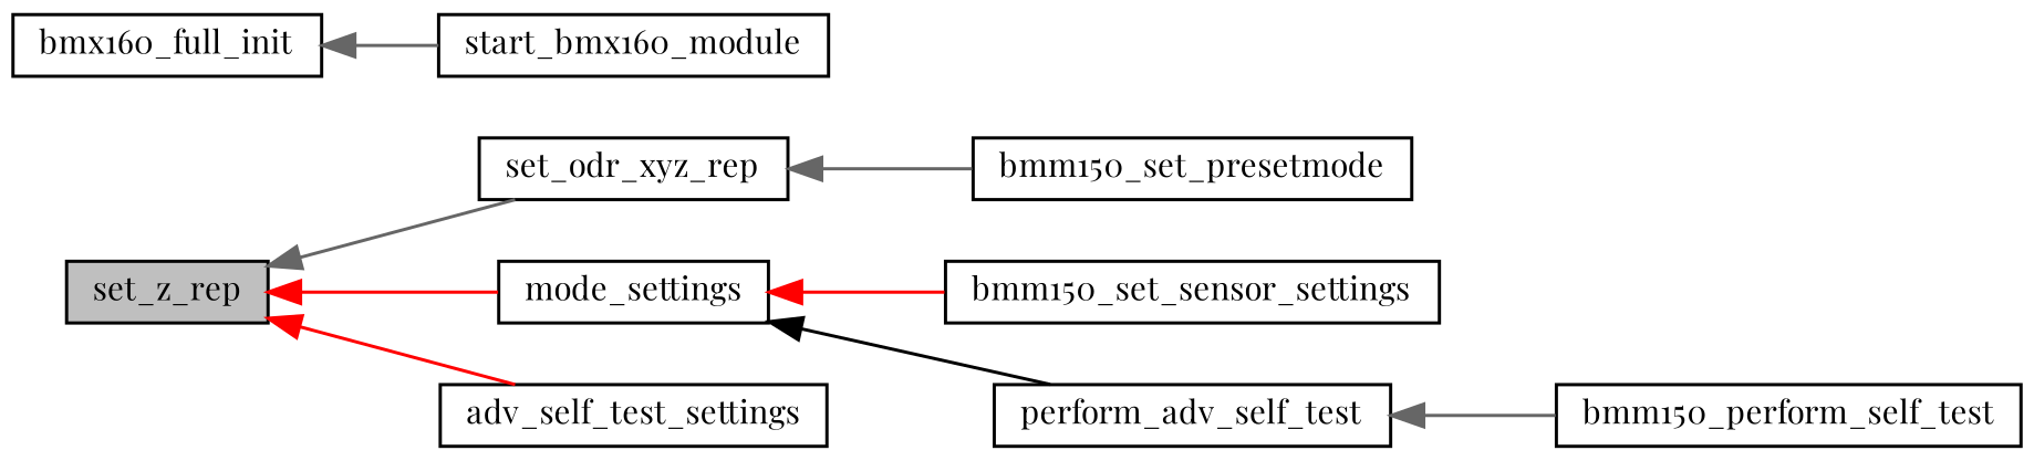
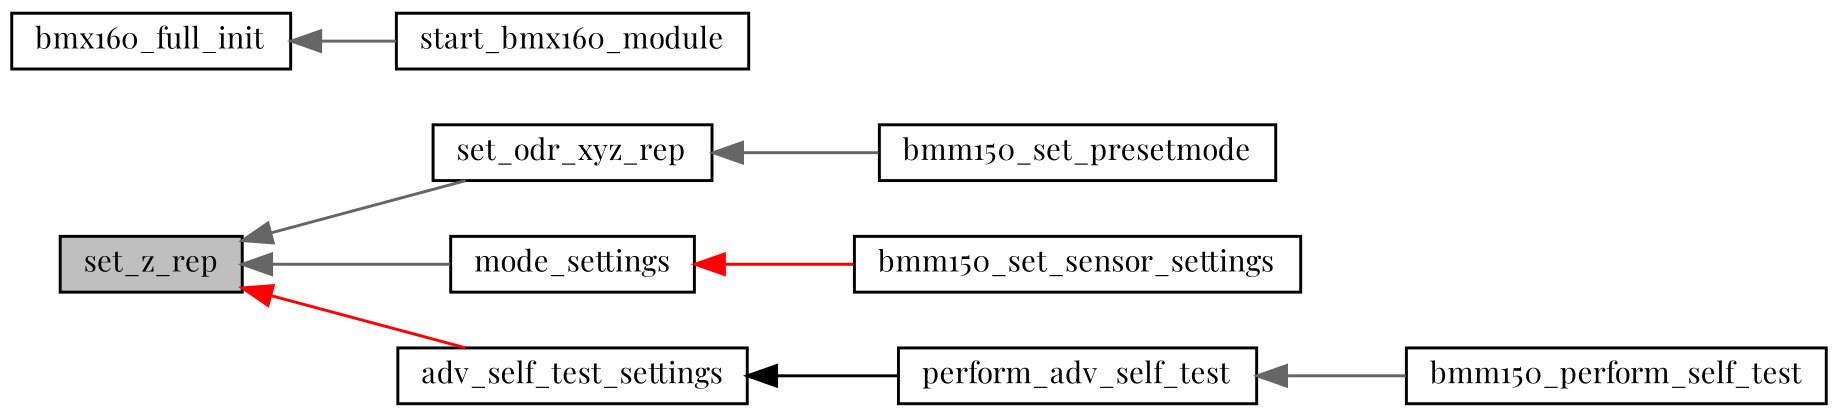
  digraph {
    fontname="Playfair Display"
    rankdir=LR
    node [color=black fillcolor=white fontname="Playfair Display" fontsize=10 shape=record style=filled]
    edge [color=gray40 dir=back fontname="Playfair Display" fontsize=10 labelfontname=Helvetica labelfontsize=10 style=solid]
    n1 [fillcolor=grey75 fontcolor=black height=0.2 label=set_z_rep width=0.4]
    n2 [height=0.2 label=set_odr_xyz_rep width=0.4]
    n3 [height=0.2 label=mode_settings width=0.4]
    n4 [height=0.2 label=adv_self_test_settings width=0.4]
    n5 [height=0.2 label=bmm150_set_presetmode width=0.4]
    n6 [height=0.2 label=bmm150_set_sensor_settings width=0.4]
    n7 [height=0.2 label=perform_adv_self_test width=0.4]
    n8 [height=0.2 label=bmx160_full_init width=0.4]
    n9 [height=0.2 label=start_bmx160_module width=0.4]
    n10 [height=0.2 label=bmm150_perform_self_test width=0.4]
    n1 -> n2
-   n1 -> n3 [color=red]
+   n1 -> n3
    n1 -> n4 [color=red]
    n2 -> n5
    n3 -> n6 [color=red]
-   n3 -> n7 [color=black]
+   n4 -> n7 [color=black]
    n7 -> n10
    n8 -> n9
  }
